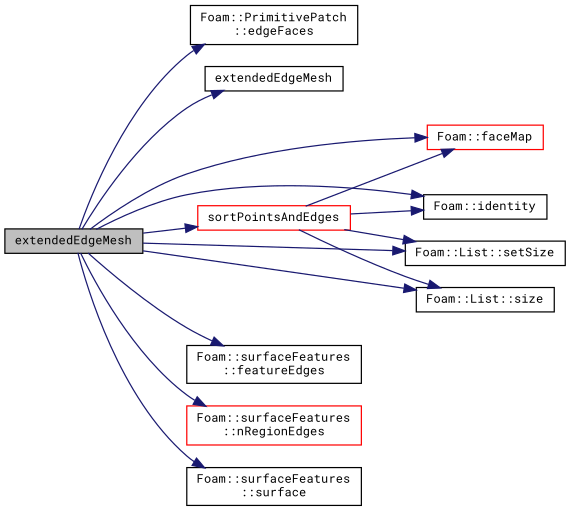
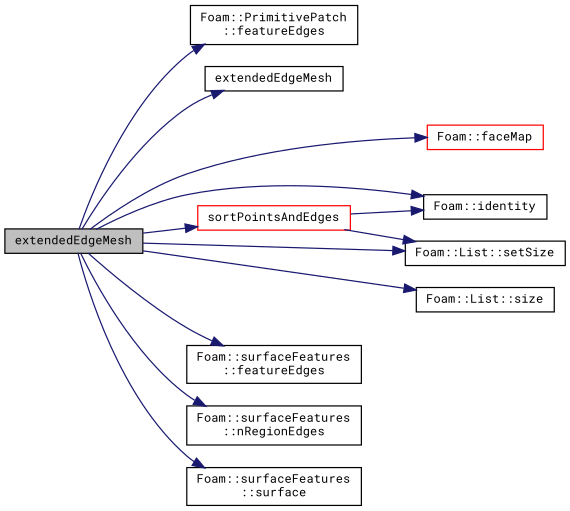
  digraph {
    fontname="Roboto Mono"
    rankdir=LR
    node [color=black fontname="Roboto Mono" fontsize=10 shape=record]
    edge [color=midnightblue fontname="Roboto Mono" fontsize=10 labelfontname=Helvetica labelfontsize=10 style=solid]
    n1 [fillcolor=grey75 fontcolor=black height=0.2 label=extendedEdgeMesh style=filled width=0.4]
-   n2 [height=0.2 label="Foam::PrimitivePatch\l::edgeFaces" width=0.4]
+   n2 [height=0.2 label="Foam::PrimitivePatch\l::featureEdges" width=0.4]
    n3 [height=0.2 label=extendedEdgeMesh width=0.4]
    n4 [color=red height=0.2 label="Foam::faceMap" width=0.4]
    n5 [height=0.2 label="Foam::surfaceFeatures\l::featureEdges" width=0.4]
    n6 [height=0.2 label="Foam::identity" width=0.4]
-   n7 [color=red height=0.2 label="Foam::surfaceFeatures\l::nRegionEdges" width=0.4]
+   n7 [height=0.2 label="Foam::surfaceFeatures\l::nRegionEdges" width=0.4]
    n8 [height=0.2 label="Foam::List::setSize" width=0.4]
    n9 [height=0.2 label="Foam::List::size" width=0.4]
    n10 [color=red height=0.2 label=sortPointsAndEdges width=0.4]
    n11 [height=0.2 label="Foam::surfaceFeatures\l::surface" width=0.4]
    n1 -> n2
    n1 -> n3
    n1 -> n4
    n1 -> n5
    n1 -> n6
    n1 -> n7
    n1 -> n8
    n1 -> n9
    n1 -> n10
    n1 -> n11
-   n10 -> n4
    n10 -> n6
    n10 -> n8
-   n10 -> n9
  }
